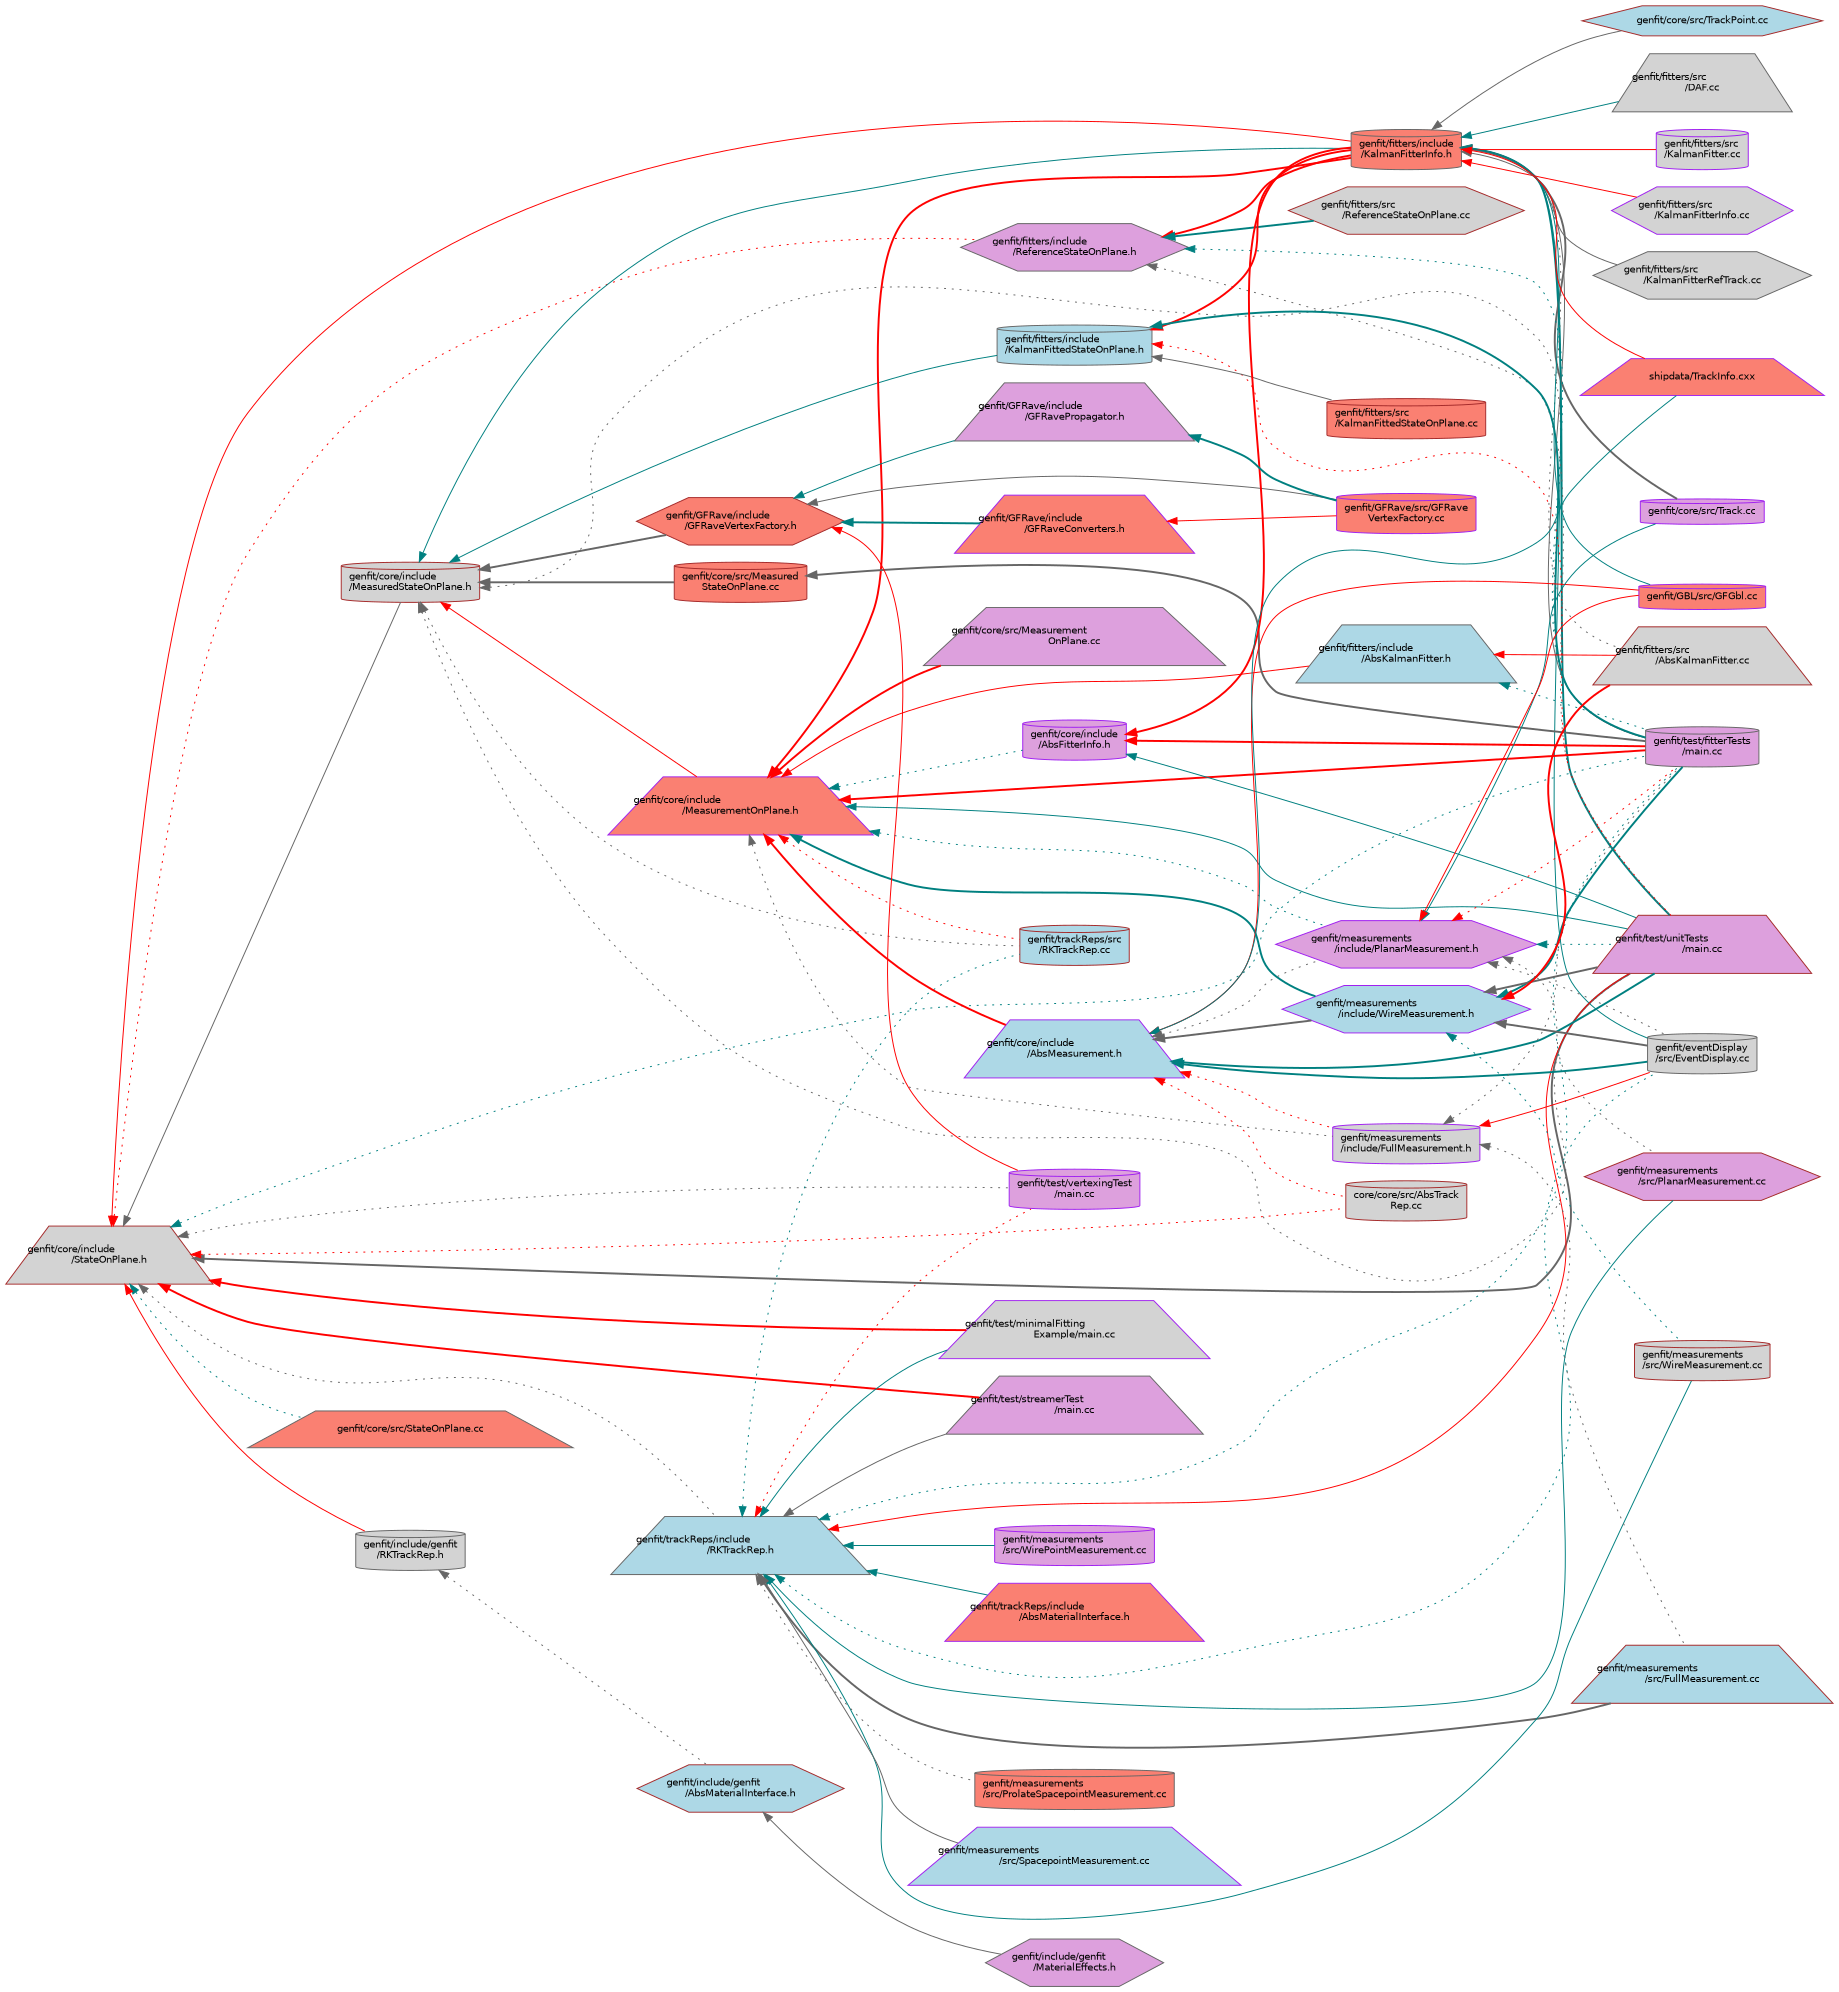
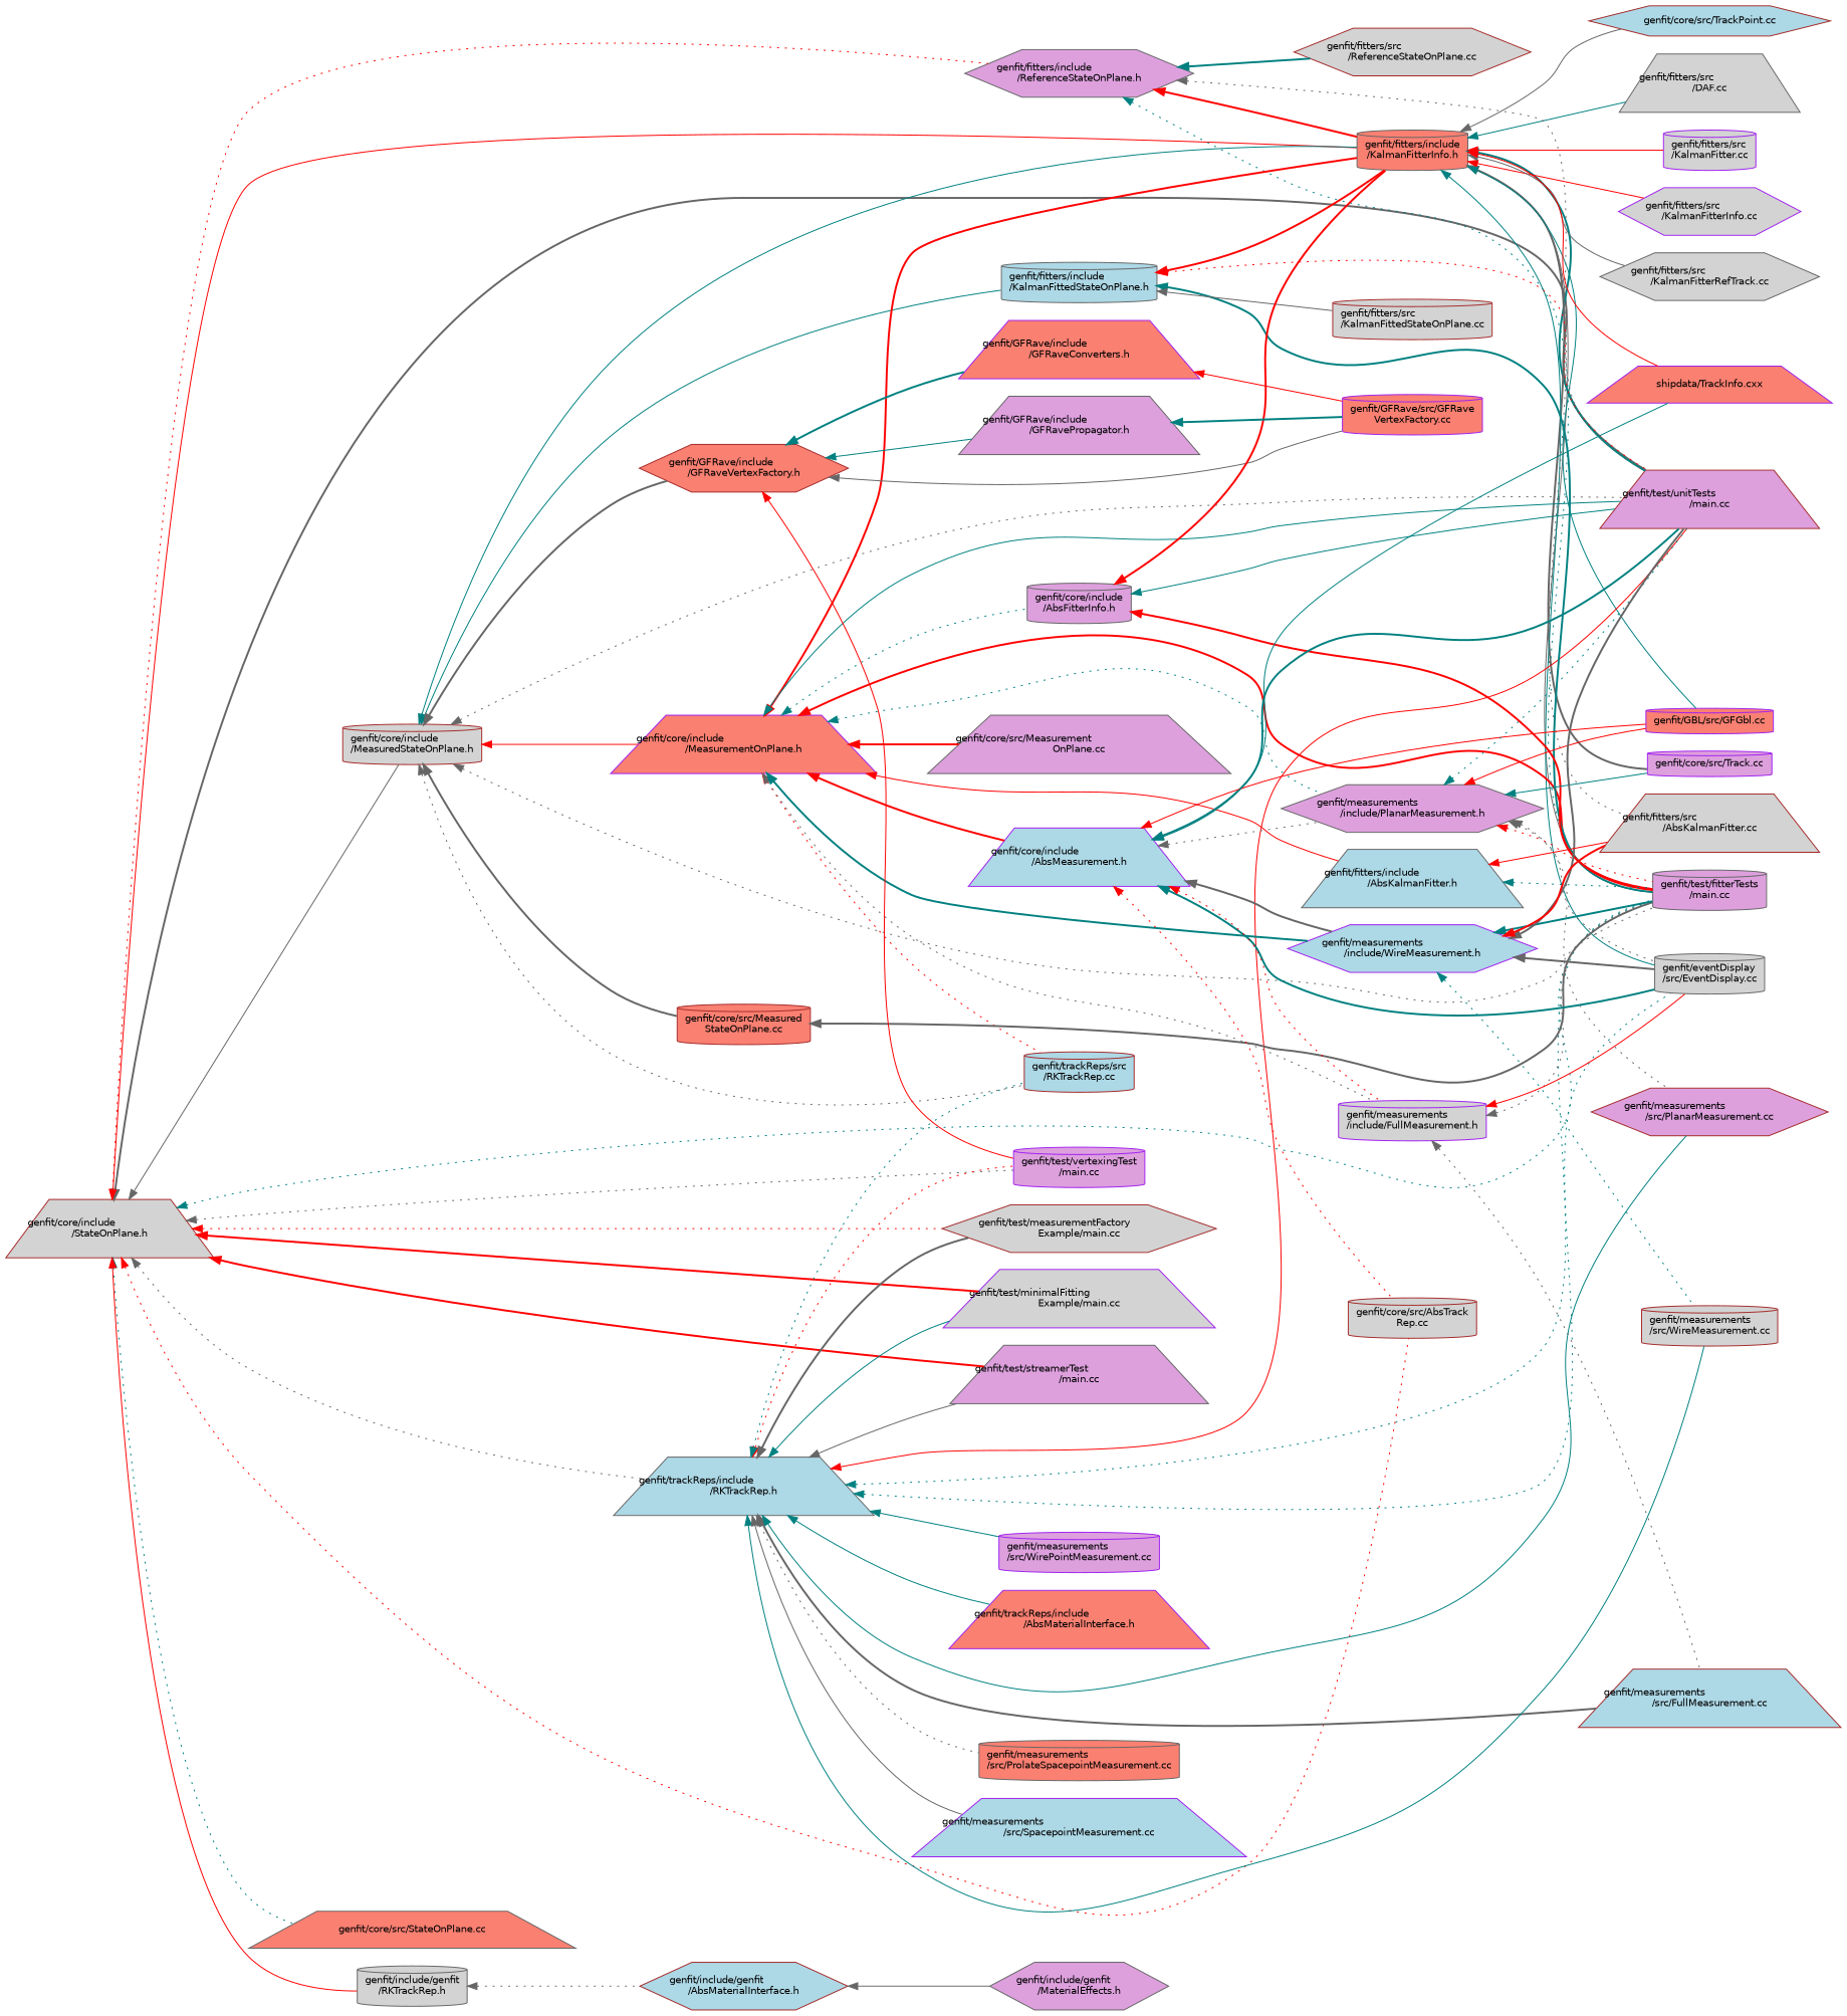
  digraph {
    rankdir=LR
    node [color=gray40 fillcolor=lightgrey fontname=Helvetica fontsize=10 shape=cylinder style=filled]
    edge [color=teal dir=back fontname=Helvetica fontsize=10 labelfontname=Helvetica labelfontsize=10 style=solid]
    n1 [color=brown fontcolor=black height=0.2 label="genfit/core/include\l/StateOnPlane.h" shape=trapezium width=0.4]
    n2 [color=brown height=0.2 label="genfit/core/include\l/MeasuredStateOnPlane.h" width=0.4]
    n3 [fillcolor=salmon height=0.2 label="genfit/fitters/include\l/KalmanFitterInfo.h" width=0.4]
    n4 [fillcolor=plum height=0.2 label="genfit/test/fitterTests\l/main.cc" width=0.4]
    n5 [color=brown fillcolor=plum height=0.2 label="genfit/test/unitTests\l/main.cc" shape=trapezium width=0.4]
-   n6 [color=brown height=0.2 label="core/core/src/AbsTrack\lRep.cc" width=0.4]
+   n6 [color=brown height=0.2 label="genfit/core/src/AbsTrack\lRep.cc" width=0.4]
    n7 [color=purple fillcolor=plum height=0.2 label="genfit/test/vertexingTest\l/main.cc" width=0.4]
    n8 [fillcolor=salmon height=0.2 label="genfit/core/src/StateOnPlane.cc" shape=trapezium width=0.4]
    n9 [fillcolor=plum height=0.2 label="genfit/fitters/include\l/ReferenceStateOnPlane.h" shape=hexagon width=0.4]
    n10 [height=0.2 label="genfit/include/genfit\l/RKTrackRep.h" width=0.4]
+   n11 [color=brown height=0.2 label="genfit/test/measurementFactory\lExample/main.cc" shape=hexagon width=0.4]
    n12 [color=purple height=0.2 label="genfit/test/minimalFitting\lExample/main.cc" shape=trapezium width=0.4]
    n13 [fillcolor=plum height=0.2 label="genfit/test/streamerTest\l/main.cc" shape=trapezium width=0.4]
    n14 [fillcolor=lightblue height=0.2 label="genfit/trackReps/include\l/RKTrackRep.h" shape=trapezium width=0.4]
    n15 [color=purple fillcolor=salmon height=0.2 label="genfit/core/include\l/MeasurementOnPlane.h" shape=trapezium width=0.4]
    n16 [color=brown fillcolor=lightblue height=0.2 label="genfit/trackReps/src\l/RKTrackRep.cc" width=0.4]
    n17 [color=brown fillcolor=salmon height=0.2 label="genfit/core/src/Measured\lStateOnPlane.cc" width=0.4]
    n18 [fillcolor=lightblue height=0.2 label="genfit/fitters/include\l/KalmanFittedStateOnPlane.h" width=0.4]
    n19 [color=brown fillcolor=salmon height=0.2 label="genfit/GFRave/include\l/GFRaveVertexFactory.h" shape=hexagon width=0.4]
    n20 [color=purple fillcolor=plum height=0.2 label="genfit/core/src/Track.cc" width=0.4]
    n21 [color=brown fillcolor=lightblue height=0.2 label="genfit/core/src/TrackPoint.cc" shape=hexagon width=0.4]
    n22 [height=0.2 label="genfit/eventDisplay\l/src/EventDisplay.cc" width=0.4]
    n23 [color=brown height=0.2 label="genfit/fitters/src\l/AbsKalmanFitter.cc" shape=trapezium width=0.4]
    n24 [height=0.2 label="genfit/fitters/src\l/DAF.cc" shape=trapezium width=0.4]
    n25 [color=purple height=0.2 label="genfit/fitters/src\l/KalmanFitter.cc" width=0.4]
    n26 [color=purple height=0.2 label="genfit/fitters/src\l/KalmanFitterInfo.cc" shape=hexagon width=0.4]
    n27 [height=0.2 label="genfit/fitters/src\l/KalmanFitterRefTrack.cc" shape=hexagon width=0.4]
    n28 [color=purple fillcolor=salmon height=0.2 label="genfit/GBL/src/GFGbl.cc" width=0.4]
    n29 [color=purple fillcolor=salmon height=0.2 label="shipdata/TrackInfo.cxx" shape=trapezium width=0.4]
    n30 [color=brown height=0.2 label="genfit/fitters/src\l/ReferenceStateOnPlane.cc" shape=hexagon width=0.4]
    n31 [color=brown fillcolor=lightblue height=0.2 label="genfit/include/genfit\l/AbsMaterialInterface.h" shape=hexagon width=0.4]
    n32 [color=brown fillcolor=lightblue height=0.2 label="genfit/measurements\l/src/FullMeasurement.cc" shape=trapezium width=0.4]
    n33 [color=brown fillcolor=plum height=0.2 label="genfit/measurements\l/src/PlanarMeasurement.cc" shape=hexagon width=0.4]
    n34 [color=brown height=0.2 label="genfit/measurements\l/src/WireMeasurement.cc" width=0.4]
    n35 [fillcolor=salmon height=0.2 label="genfit/measurements\l/src/ProlateSpacepointMeasurement.cc" width=0.4]
    n36 [color=purple fillcolor=lightblue height=0.2 label="genfit/measurements\l/src/SpacepointMeasurement.cc" shape=trapezium width=0.4]
    n37 [color=purple fillcolor=plum height=0.2 label="genfit/measurements\l/src/WirePointMeasurement.cc" width=0.4]
    n38 [color=purple fillcolor=salmon height=0.2 label="genfit/trackReps/include\l/AbsMaterialInterface.h" shape=trapezium width=0.4]
-   n39 [color=purple fillcolor=plum height=0.2 label="genfit/core/include\l/AbsFitterInfo.h" width=0.4]
+   n39 [fillcolor=plum height=0.2 label="genfit/core/include\l/AbsFitterInfo.h" width=0.4]
    n40 [color=purple fillcolor=lightblue height=0.2 label="genfit/core/include\l/AbsMeasurement.h" shape=trapezium width=0.4]
    n41 [color=purple height=0.2 label="genfit/measurements\l/include/FullMeasurement.h" width=0.4]
-   n42 [color=purple fillcolor=plum height=0.2 label="genfit/measurements\l/include/PlanarMeasurement.h" shape=hexagon width=0.4]
+   n42 [fillcolor=plum height=0.2 label="genfit/measurements\l/include/PlanarMeasurement.h" shape=hexagon width=0.4]
    n43 [color=purple fillcolor=lightblue height=0.2 label="genfit/measurements\l/include/WireMeasurement.h" shape=hexagon width=0.4]
    n44 [fillcolor=plum height=0.2 label="genfit/core/src/Measurement\lOnPlane.cc" shape=trapezium width=0.4]
    n45 [fillcolor=lightblue height=0.2 label="genfit/fitters/include\l/AbsKalmanFitter.h" shape=trapezium width=0.4]
-   n46 [color=brown fillcolor=salmon height=0.2 label="genfit/fitters/src\l/KalmanFittedStateOnPlane.cc" width=0.4]
+   n46 [color=brown height=0.2 label="genfit/fitters/src\l/KalmanFittedStateOnPlane.cc" width=0.4]
    n47 [color=purple fillcolor=salmon height=0.2 label="genfit/GFRave/include\l/GFRaveConverters.h" shape=trapezium width=0.4]
    n48 [color=purple fillcolor=salmon height=0.2 label="genfit/GFRave/src/GFRave\lVertexFactory.cc" width=0.4]
    n49 [fillcolor=plum height=0.2 label="genfit/GFRave/include\l/GFRavePropagator.h" shape=trapezium width=0.4]
    n50 [fillcolor=plum height=0.2 label="genfit/include/genfit\l/MaterialEffects.h" shape=hexagon width=0.4]
    n1 -> n2 [color=gray40]
    n1 -> n3 [color=red]
    n1 -> n4 [style=dotted]
    n1 -> n5 [color=gray40 style=bold]
    n1 -> n6 [color=red style=dotted]
    n1 -> n7 [color=gray40 style=dotted]
    n1 -> n8 [style=dotted]
    n1 -> n9 [color=red style=dotted]
    n1 -> n10 [color=red]
+   n1 -> n11 [color=red style=dotted]
    n1 -> n12 [color=red style=bold]
    n1 -> n13 [color=red style=bold]
    n1 -> n14 [color=gray40 style=dotted]
    n2 -> n3
    n2 -> n4 [color=gray40 style=dotted]
    n2 -> n5 [color=gray40 style=dotted]
    n2 -> n15 [color=red]
    n2 -> n16 [color=gray40 style=dotted]
    n2 -> n17 [color=gray40 style=bold]
    n2 -> n18
    n2 -> n19 [color=gray40 style=bold]
    n3 -> n4 [color=gray40]
    n3 -> n5 [style=bold]
    n3 -> n20 [color=gray40 style=bold]
    n3 -> n21 [color=gray40]
    n3 -> n22
    n3 -> n23 [color=gray40 style=dotted]
    n3 -> n24
    n3 -> n25 [color=red]
    n3 -> n26 [color=red]
    n3 -> n27 [color=gray40]
    n3 -> n28
    n3 -> n29 [color=red]
    n9 -> n3 [color=red style=bold]
    n9 -> n4 [style=dotted]
    n9 -> n5 [color=gray40 style=dotted]
    n9 -> n30 [style=bold]
    n10 -> n31 [color=gray40 style=dotted]
    n14 -> n4 [style=dotted]
    n14 -> n5 [color=red]
    n14 -> n7 [color=red style=dotted]
+   n14 -> n11 [color=gray40 style=bold]
    n14 -> n12
    n14 -> n13 [color=gray40]
    n14 -> n16 [style=dotted]
    n14 -> n22 [style=dotted]
    n14 -> n32 [color=gray40 style=bold]
    n14 -> n33
    n14 -> n34
    n14 -> n35 [color=gray40 style=dotted]
    n14 -> n36 [color=gray40]
    n14 -> n37
    n14 -> n38
    n15 -> n3 [color=red style=bold]
    n15 -> n4 [color=red style=bold]
    n15 -> n5
    n15 -> n16 [color=red style=dotted]
    n15 -> n39 [style=dotted]
    n15 -> n40 [color=red style=bold]
    n15 -> n41 [color=gray40 style=dotted]
    n15 -> n42 [style=dotted]
    n15 -> n43 [style=bold]
    n15 -> n44 [color=red style=bold]
    n15 -> n45 [color=red]
    n17 -> n4 [color=gray40 style=bold]
    n18 -> n3 [color=red style=bold]
    n18 -> n4 [style=bold]
    n18 -> n5 [color=red style=dotted]
    n18 -> n46 [color=gray40]
    n19 -> n7 [color=red]
    n19 -> n47 [style=bold]
    n19 -> n48 [color=gray40]
    n19 -> n49
    n31 -> n50 [color=gray40]
    n39 -> n3 [color=red style=bold]
    n39 -> n4 [color=red style=bold]
    n39 -> n5
    n40 -> n5 [style=bold]
    n40 -> n6 [color=red style=dotted]
    n40 -> n22 [style=bold]
    n40 -> n28 [color=red]
    n40 -> n29
    n40 -> n41 [color=red style=dotted]
    n40 -> n42 [color=gray40 style=dotted]
    n40 -> n43 [color=gray40 style=bold]
    n41 -> n4 [color=gray40 style=dotted]
    n41 -> n22 [color=red]
    n41 -> n32 [color=gray40 style=dotted]
    n42 -> n4 [color=red style=dotted]
    n42 -> n5 [style=dotted]
    n42 -> n20
    n42 -> n22 [color=gray40 style=dotted]
    n42 -> n28 [color=red]
    n42 -> n33 [color=gray40 style=dotted]
    n43 -> n4 [style=bold]
    n43 -> n5 [color=gray40 style=bold]
    n43 -> n22 [color=gray40 style=bold]
    n43 -> n23 [color=red style=bold]
    n43 -> n34 [style=dotted]
    n45 -> n4 [style=dotted]
    n45 -> n23 [color=red]
    n47 -> n48 [color=red]
    n49 -> n48 [style=bold]
  }
